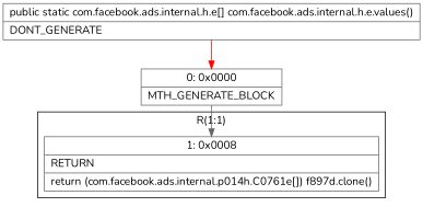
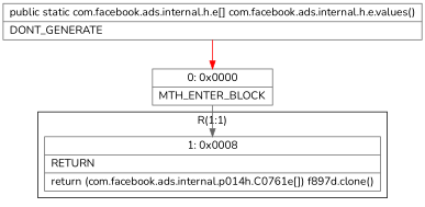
  digraph {
    fontname=Nunito
    node [color=gray40 shape=record fontname=Nunito]
    edge [fontname=Nunito]
    n1 [label="{1\:\ 0x0008|RETURN\l|return (com.facebook.ads.internal.p014h.C0761e[]) f897d.clone()\l}"]
-   n2 [label="{0\:\ 0x0000|MTH_GENERATE_BLOCK\l}"]
+   n2 [label="{0\:\ 0x0000|MTH_ENTER_BLOCK\l}"]
    n3 [label="{public static com.facebook.ads.internal.h.e[] com.facebook.ads.internal.h.e.values()  | DONT_GENERATE\l}"]
    subgraph cluster_1 {
      label="R(1:1)"
      n1
    }
    n2 -> n1 [color=gray40]
    n3 -> n2 [color=red]
  }
